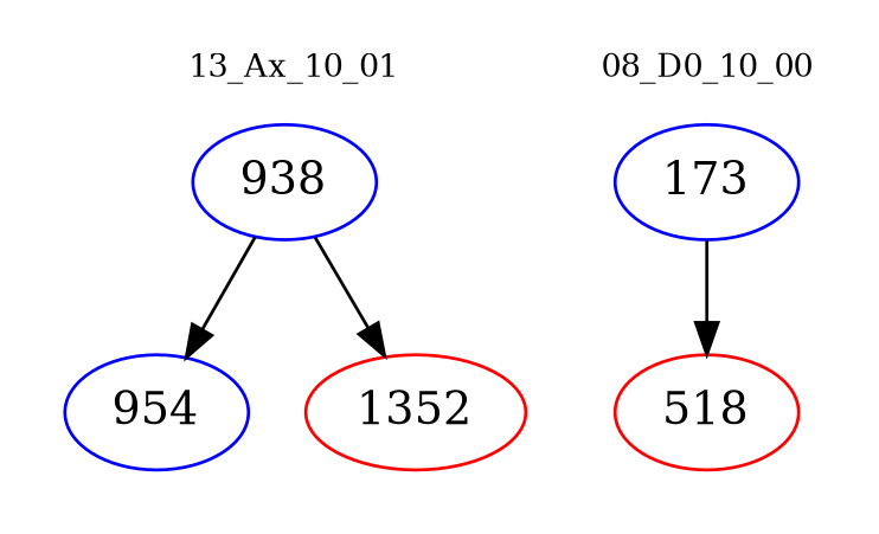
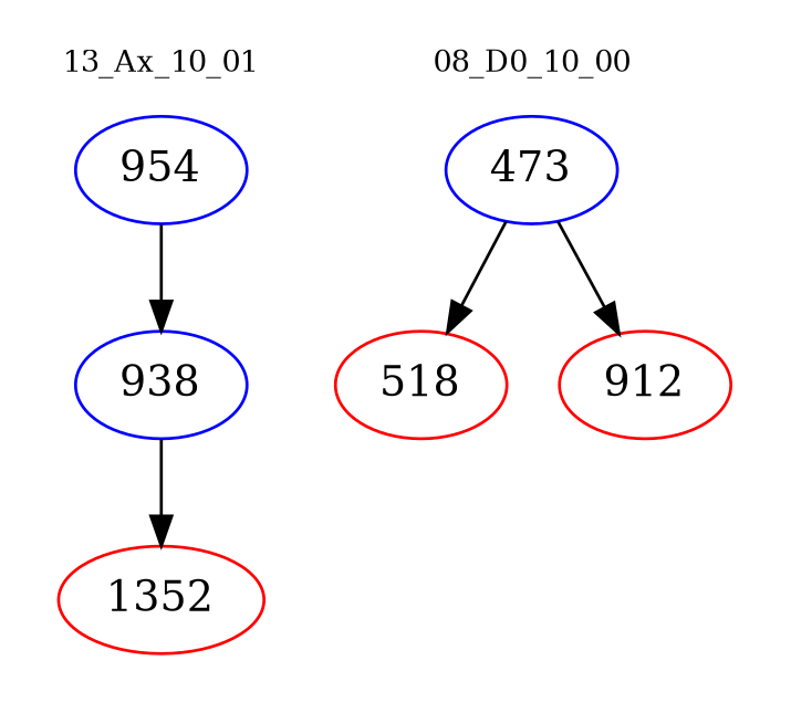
  digraph {
    node [color=blue]
    edge [color=black]
    n1 [label=954]
    n2 [label=938]
    n3 [color=red label=1352]
-   n4 [label=173]
+   n4 [label=473]
    n5 [color=red label=518]
+   n6 [color=red label=912]
    subgraph cluster_1 {
      color=white
      fontsize=10
      label="13_Ax_10_01"
      n1
      n2
      n3
    }
    subgraph cluster_2 {
      color=white
      fontsize=10
      label="08_D0_10_00"
      n4
      n5
+     n6
    }
-   n2 -> n1
+   n1 -> n2
    n2 -> n3
    n4 -> n5
+   n4 -> n6
  }
